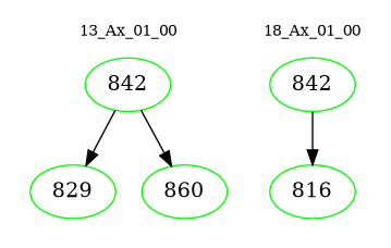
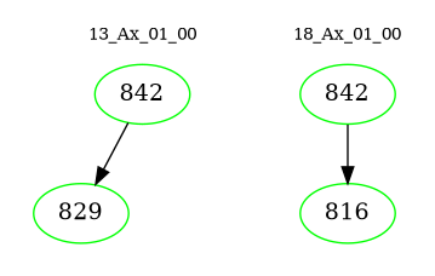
  digraph {
    node [color=green]
    edge [color=black]
    n1 [label=842]
    n2 [label=829]
-   n3 [label=860]
    n4 [label=842]
    n5 [label=816]
    subgraph cluster_1 {
      color=white
      fontsize=10
      label="13_Ax_01_00"
      n1
      n2
-     n3
    }
    subgraph cluster_2 {
      color=white
      fontsize=10
      label="18_Ax_01_00"
      n4
      n5
    }
    n1 -> n2
-   n1 -> n3
    n4 -> n5
  }
